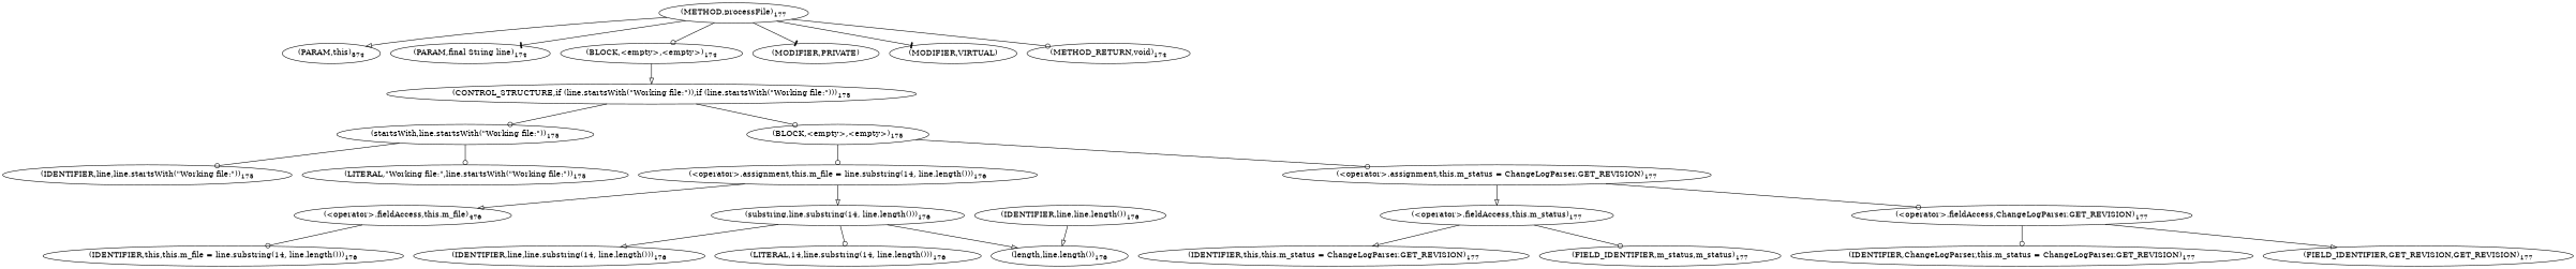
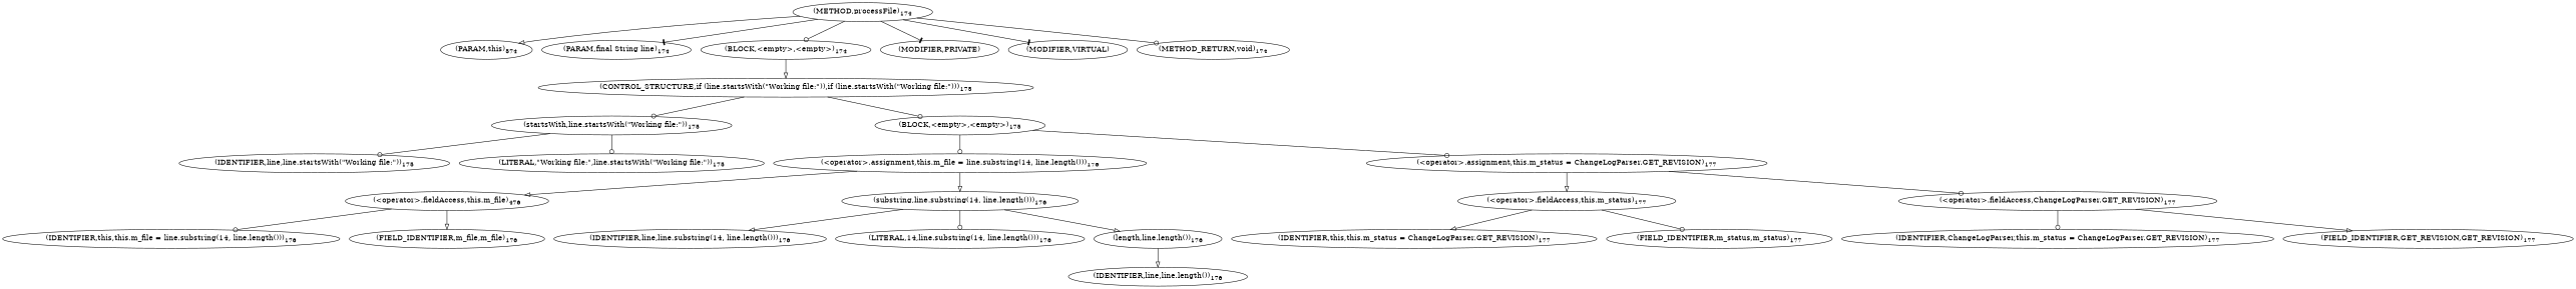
  digraph {
    edge [arrowhead=odot]
-   n1 [label=<(METHOD,processFile)<SUB>177</SUB>>]
+   n1 [label=<(METHOD,processFile)<SUB>174</SUB>>]
    n2 [label=<(PARAM,this)<SUB>574</SUB>>]
    n3 [label=<(PARAM,final String line)<SUB>174</SUB>>]
    n4 [label=<(BLOCK,&lt;empty&gt;,&lt;empty&gt;)<SUB>174</SUB>>]
    n5 [label=<(MODIFIER,PRIVATE)>]
    n6 [label=<(MODIFIER,VIRTUAL)>]
    n7 [label=<(METHOD_RETURN,void)<SUB>174</SUB>>]
    n8 [label=<(CONTROL_STRUCTURE,if (line.startsWith(&quot;Working file:&quot;)),if (line.startsWith(&quot;Working file:&quot;)))<SUB>175</SUB>>]
    n9 [label=<(startsWith,line.startsWith(&quot;Working file:&quot;))<SUB>175</SUB>>]
    n10 [label=<(BLOCK,&lt;empty&gt;,&lt;empty&gt;)<SUB>175</SUB>>]
    n11 [label=<(IDENTIFIER,line,line.startsWith(&quot;Working file:&quot;))<SUB>175</SUB>>]
    n12 [label=<(LITERAL,&quot;Working file:&quot;,line.startsWith(&quot;Working file:&quot;))<SUB>175</SUB>>]
    n13 [label=<(&lt;operator&gt;.assignment,this.m_file = line.substring(14, line.length()))<SUB>176</SUB>>]
    n14 [label=<(&lt;operator&gt;.assignment,this.m_status = ChangeLogParser.GET_REVISION)<SUB>177</SUB>>]
    n15 [label=<(&lt;operator&gt;.fieldAccess,this.m_file)<SUB>476</SUB>>]
    n16 [label=<(substring,line.substring(14, line.length()))<SUB>176</SUB>>]
    n17 [label=<(&lt;operator&gt;.fieldAccess,this.m_status)<SUB>177</SUB>>]
    n18 [label=<(&lt;operator&gt;.fieldAccess,ChangeLogParser.GET_REVISION)<SUB>177</SUB>>]
    n19 [label=<(IDENTIFIER,this,this.m_file = line.substring(14, line.length()))<SUB>176</SUB>>]
+   n20 [label=<(FIELD_IDENTIFIER,m_file,m_file)<SUB>176</SUB>>]
    n21 [label=<(IDENTIFIER,line,line.substring(14, line.length()))<SUB>176</SUB>>]
    n22 [label=<(LITERAL,14,line.substring(14, line.length()))<SUB>176</SUB>>]
    n23 [label=<(length,line.length())<SUB>176</SUB>>]
    n24 [label=<(IDENTIFIER,line,line.length())<SUB>176</SUB>>]
    n25 [label=<(IDENTIFIER,this,this.m_status = ChangeLogParser.GET_REVISION)<SUB>177</SUB>>]
    n26 [label=<(FIELD_IDENTIFIER,m_status,m_status)<SUB>177</SUB>>]
    n27 [label=<(IDENTIFIER,ChangeLogParser,this.m_status = ChangeLogParser.GET_REVISION)<SUB>177</SUB>>]
    n28 [label=<(FIELD_IDENTIFIER,GET_REVISION,GET_REVISION)<SUB>177</SUB>>]
    n1 -> n2 [arrowhead=onormal]
    n1 -> n3 [arrowhead=tee]
    n1 -> n4
    n1 -> n5 [arrowhead=tee]
    n1 -> n6 [arrowhead=tee]
    n1 -> n7
    n4 -> n8 [arrowhead=onormal]
    n8 -> n9
    n8 -> n10
    n9 -> n11
    n9 -> n12
    n10 -> n13
    n10 -> n14
    n13 -> n15 [arrowhead=onormal]
    n13 -> n16 [arrowhead=onormal]
    n14 -> n17 [arrowhead=onormal]
    n14 -> n18
    n15 -> n19
+   n15 -> n20 [arrowhead=onormal]
    n16 -> n21 [arrowhead=onormal]
    n16 -> n22
    n16 -> n23 [arrowhead=onormal]
    n17 -> n25 [arrowhead=onormal]
    n17 -> n26
    n18 -> n27
    n18 -> n28 [arrowhead=onormal]
-   n24 -> n23 [arrowhead=onormal]
+   n23 -> n24 [arrowhead=onormal]
  }
